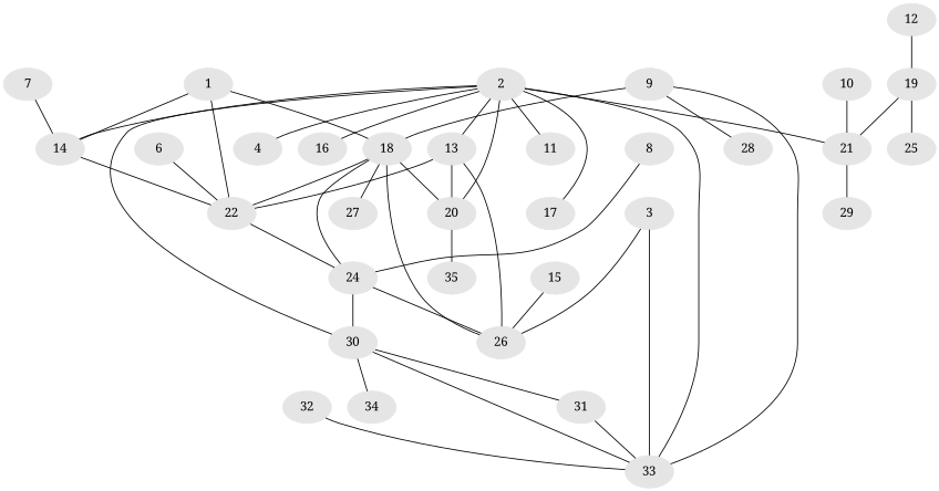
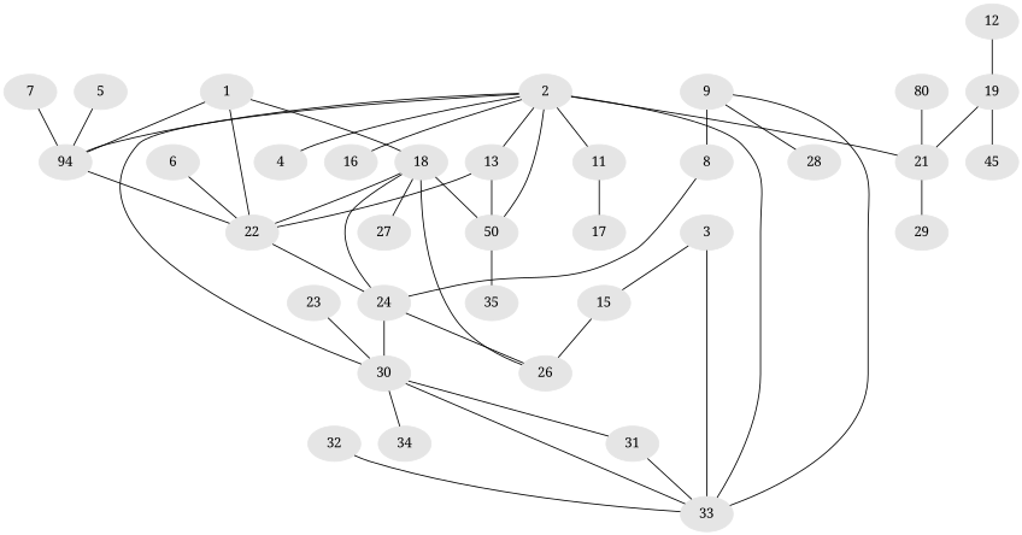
  graph {
    fontname="Noto Serif"
    node [color=gray90 fontname="Noto Serif" style=filled]
    edge [fontname="Noto Serif" weight=1.0]
    1
-   14
+   14 [label=94]
    18
    22
-   20
+   20 [label=50]
    26
    24
    27
    2
    4
    11
    13
    16
    17
    21
    30
    33
    35
    29
    31
    34
    3
+   5
    6
    7
    8
    9
    28
-   10
+   10 [label=80]
    12
    19
-   25
+   25 [label=45]
    15
+   23
    32
    1 -- 14
    1 -- 18
    1 -- 22
    14 -- 22
    18 -- 22
    18 -- 20
    18 -- 26
    18 -- 24
    18 -- 27
    22 -- 24
    20 -- 35
    24 -- 26
    24 -- 30 [weight=2.0]
    2 -- 14
    2 -- 20
    2 -- 4
    2 -- 11
    2 -- 13
    2 -- 16
-   2 -- 17
+   11 -- 17
    2 -- 21 [weight=2.0]
    2 -- 30
    2 -- 33
    13 -- 22
    13 -- 20
-   13 -- 26
    21 -- 29
    30 -- 33
    30 -- 31
    30 -- 34
    31 -- 33
-   3 -- 26
+   3 -- 15
    3 -- 33
+   5 -- 14
    6 -- 22
    7 -- 14
    8 -- 24
-   9 -- 18 [weight=2.0]
+   9 -- 8 [weight=2.0]
    9 -- 33 [weight=2.0]
    9 -- 28
    10 -- 21
    12 -- 19
    19 -- 21
    19 -- 25
    15 -- 26
+   23 -- 30
    32 -- 33
  }
